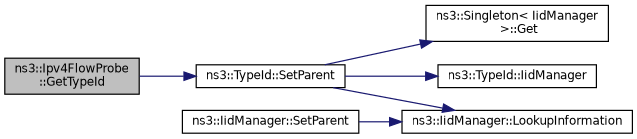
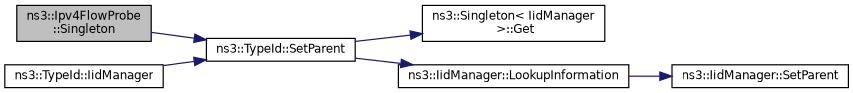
  digraph {
    rankdir=LR
    node [color=black fillcolor=white fontname=Helvetica fontsize=10 shape=record style=filled]
    edge [color=midnightblue fontname=Helvetica fontsize=10 labelfontname=Helvetica labelfontsize=10 style=solid]
-   n1 [fillcolor=grey75 fontcolor=black height=0.2 label="ns3::Ipv4FlowProbe\l::GetTypeId" width=0.4]
+   n1 [fillcolor=grey75 fontcolor=black height=0.2 label="ns3::Ipv4FlowProbe\l::Singleton" width=0.4]
    n2 [height=0.2 label="ns3::TypeId::SetParent" width=0.4]
    n3 [height=0.2 label="ns3::Singleton\< IidManager\l \>::Get" width=0.4]
    n4 [height=0.2 label="ns3::TypeId::IidManager" width=0.4]
    n5 [height=0.2 label="ns3::IidManager::LookupInformation" width=0.4]
    n6 [height=0.2 label="ns3::IidManager::SetParent" width=0.4]
    n1 -> n2
    n2 -> n3
-   n2 -> n4
+   n4 -> n2
    n2 -> n5
-   n6 -> n5
+   n5 -> n6
  }
